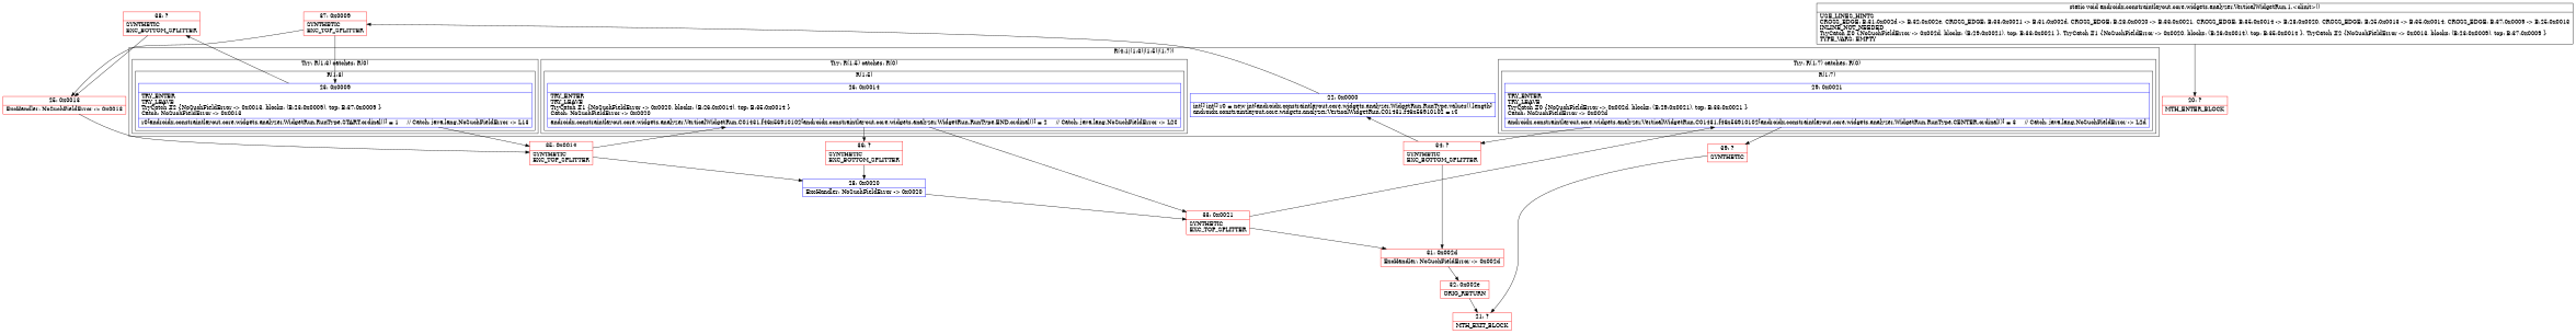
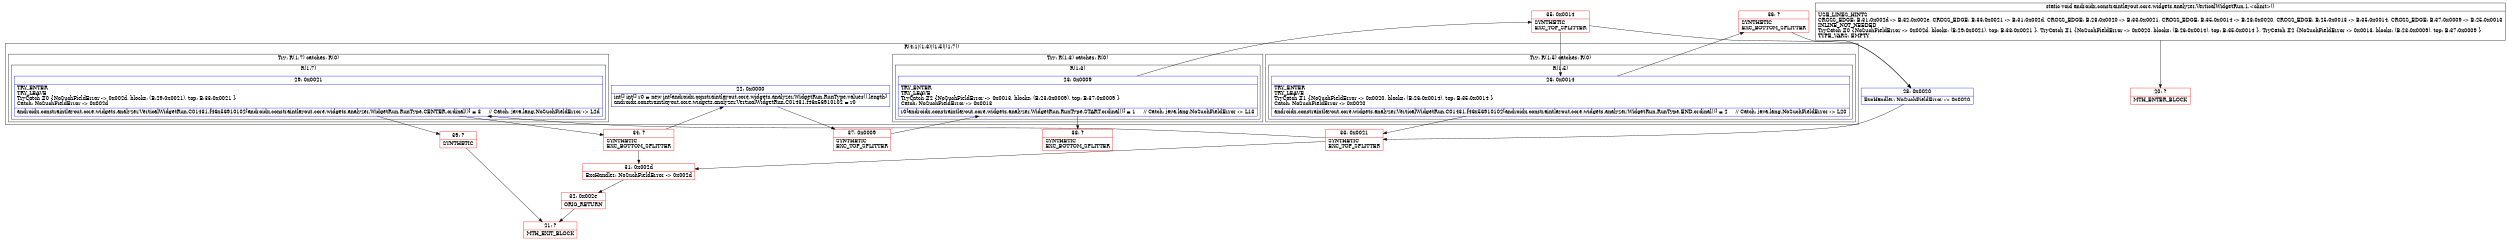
  digraph {
    node [color=red shape=record]
    n1 [color=blue label="{23\:\ 0x0009|TRY_ENTER\lTRY_LEAVE\lTryCatch #2 \{NoSuchFieldError \-\> 0x0013, blocks: (B:23:0x0009), top: B:37:0x0009 \}\lCatch: NoSuchFieldError \-\> 0x0013\l|r0[androidx.constraintlayout.core.widgets.analyzer.WidgetRun.RunType.START.ordinal()] = 1     \/\/ Catch: java.lang.NoSuchFieldError \-\> L13\l}"]
    n2 [color=blue label="{26\:\ 0x0014|TRY_ENTER\lTRY_LEAVE\lTryCatch #1 \{NoSuchFieldError \-\> 0x0020, blocks: (B:26:0x0014), top: B:35:0x0014 \}\lCatch: NoSuchFieldError \-\> 0x0020\l|androidx.constraintlayout.core.widgets.analyzer.VerticalWidgetRun.C01431.f46x56910102[androidx.constraintlayout.core.widgets.analyzer.WidgetRun.RunType.END.ordinal()] = 2     \/\/ Catch: java.lang.NoSuchFieldError \-\> L20\l}"]
    n3 [color=blue label="{29\:\ 0x0021|TRY_ENTER\lTRY_LEAVE\lTryCatch #0 \{NoSuchFieldError \-\> 0x002d, blocks: (B:29:0x0021), top: B:33:0x0021 \}\lCatch: NoSuchFieldError \-\> 0x002d\l|androidx.constraintlayout.core.widgets.analyzer.VerticalWidgetRun.C01431.f46x56910102[androidx.constraintlayout.core.widgets.analyzer.WidgetRun.RunType.CENTER.ordinal()] = 3     \/\/ Catch: java.lang.NoSuchFieldError \-\> L2d\l}"]
    n4 [color=blue label="{22\:\ 0x0000|int[] int[] r0 = new int[androidx.constraintlayout.core.widgets.analyzer.WidgetRun.RunType.values().length]\landroidx.constraintlayout.core.widgets.analyzer.VerticalWidgetRun.C01431.f46x56910102 = r0\l}"]
    n5 [label="{35\:\ 0x0014|SYNTHETIC\lEXC_TOP_SPLITTER\l}"]
    n6 [label="{38\:\ ?|SYNTHETIC\lEXC_BOTTOM_SPLITTER\l}"]
    n7 [label="{33\:\ 0x0021|SYNTHETIC\lEXC_TOP_SPLITTER\l}"]
    n8 [label="{36\:\ ?|SYNTHETIC\lEXC_BOTTOM_SPLITTER\l}"]
    n9 [label="{34\:\ ?|SYNTHETIC\lEXC_BOTTOM_SPLITTER\l}"]
    n10 [label="{39\:\ ?|SYNTHETIC\l}"]
    n11 [label="{37\:\ 0x0009|SYNTHETIC\lEXC_TOP_SPLITTER\l}"]
-   n12 [label="{25\:\ 0x0013|ExcHandler: NoSuchFieldError \-\> 0x0013\l}"]
    n13 [color=blue label="{28\:\ 0x0020|ExcHandler: NoSuchFieldError \-\> 0x0020\l}"]
    n14 [label="{31\:\ 0x002d|ExcHandler: NoSuchFieldError \-\> 0x002d\l}"]
    n15 [label="{21\:\ ?|MTH_EXIT_BLOCK\l}"]
    n16 [label="{20\:\ ?|MTH_ENTER_BLOCK\l}"]
    n17 [label="{32\:\ 0x002e|ORIG_RETURN\l}"]
    n18 [label="{static void androidx.constraintlayout.core.widgets.analyzer.VerticalWidgetRun.1.\<clinit\>()  | USE_LINES_HINTS\lCROSS_EDGE: B:31:0x002d \-\> B:32:0x002e, CROSS_EDGE: B:33:0x0021 \-\> B:31:0x002d, CROSS_EDGE: B:28:0x0020 \-\> B:33:0x0021, CROSS_EDGE: B:35:0x0014 \-\> B:28:0x0020, CROSS_EDGE: B:25:0x0013 \-\> B:35:0x0014, CROSS_EDGE: B:37:0x0009 \-\> B:25:0x0013\lINLINE_NOT_NEEDED\lTryCatch #0 \{NoSuchFieldError \-\> 0x002d, blocks: (B:29:0x0021), top: B:33:0x0021 \}, TryCatch #1 \{NoSuchFieldError \-\> 0x0020, blocks: (B:26:0x0014), top: B:35:0x0014 \}, TryCatch #2 \{NoSuchFieldError \-\> 0x0013, blocks: (B:23:0x0009), top: B:37:0x0009 \}\lTYPE_VARS: EMPTY\l}" color=""]
    subgraph cluster_1 {
      label="R(4:1|(1:3)|(1:5)|(1:7))"
      n4
      subgraph cluster_2 {
        label="Try: R(1:3) catches: R(0)"
        subgraph cluster_3 {
          label="R(1:3)"
          n1
        }
        subgraph cluster_4 {
          label="R(0) | ExcHandler: NoSuchFieldError \-\> 0x0013\l"
        }
      }
      subgraph cluster_5 {
        label="Try: R(1:5) catches: R(0)"
        subgraph cluster_6 {
          label="R(0) | ExcHandler: NoSuchFieldError \-\> 0x0020\l"
        }
        subgraph cluster_7 {
          label="R(1:5)"
          n2
        }
      }
      subgraph cluster_8 {
        label="Try: R(1:7) catches: R(0)"
        subgraph cluster_9 {
          label="R(1:7)"
          n3
        }
        subgraph cluster_10 {
          label="R(0) | ExcHandler: NoSuchFieldError \-\> 0x002d\l"
        }
      }
    }
    subgraph cluster_11 {
      label="R(0) | ExcHandler: NoSuchFieldError \-\> 0x0013\l"
    }
    subgraph cluster_12 {
      label="R(0) | ExcHandler: NoSuchFieldError \-\> 0x0020\l"
    }
    subgraph cluster_13 {
      label="R(0) | ExcHandler: NoSuchFieldError \-\> 0x002d\l"
    }
    n1 -> n5
    n1 -> n6
    n2 -> n7
    n2 -> n8
    n3 -> n9
    n3 -> n10
    n4 -> n11
    n5 -> n2
    n5 -> n13
-   n6 -> n12
    n7 -> n3
    n7 -> n14
    n8 -> n13
    n9 -> n4
    n9 -> n14
    n10 -> n15
    n11 -> n1
-   n11 -> n12
-   n12 -> n5
    n13 -> n7
    n14 -> n17
    n17 -> n15
    n18 -> n16
  }
